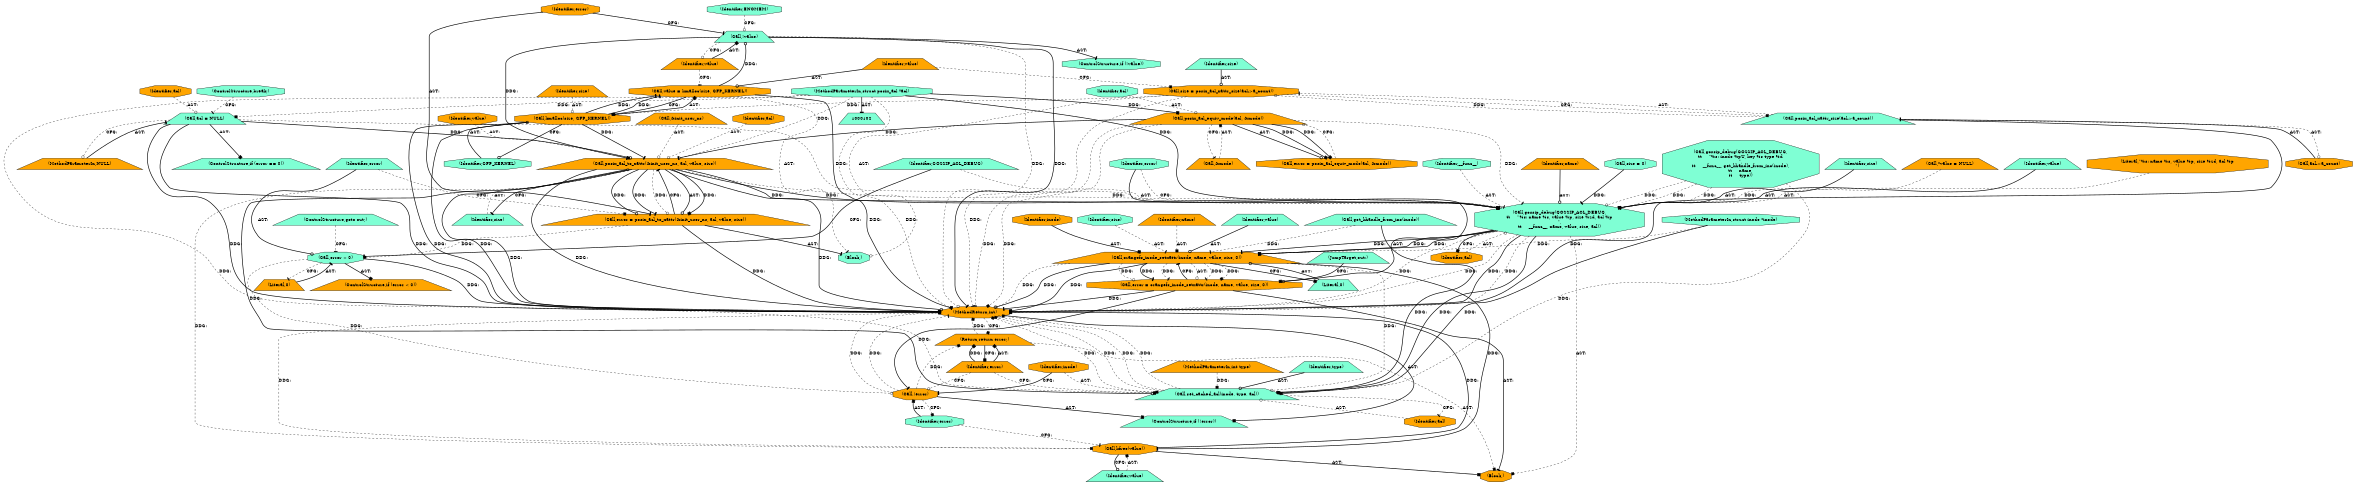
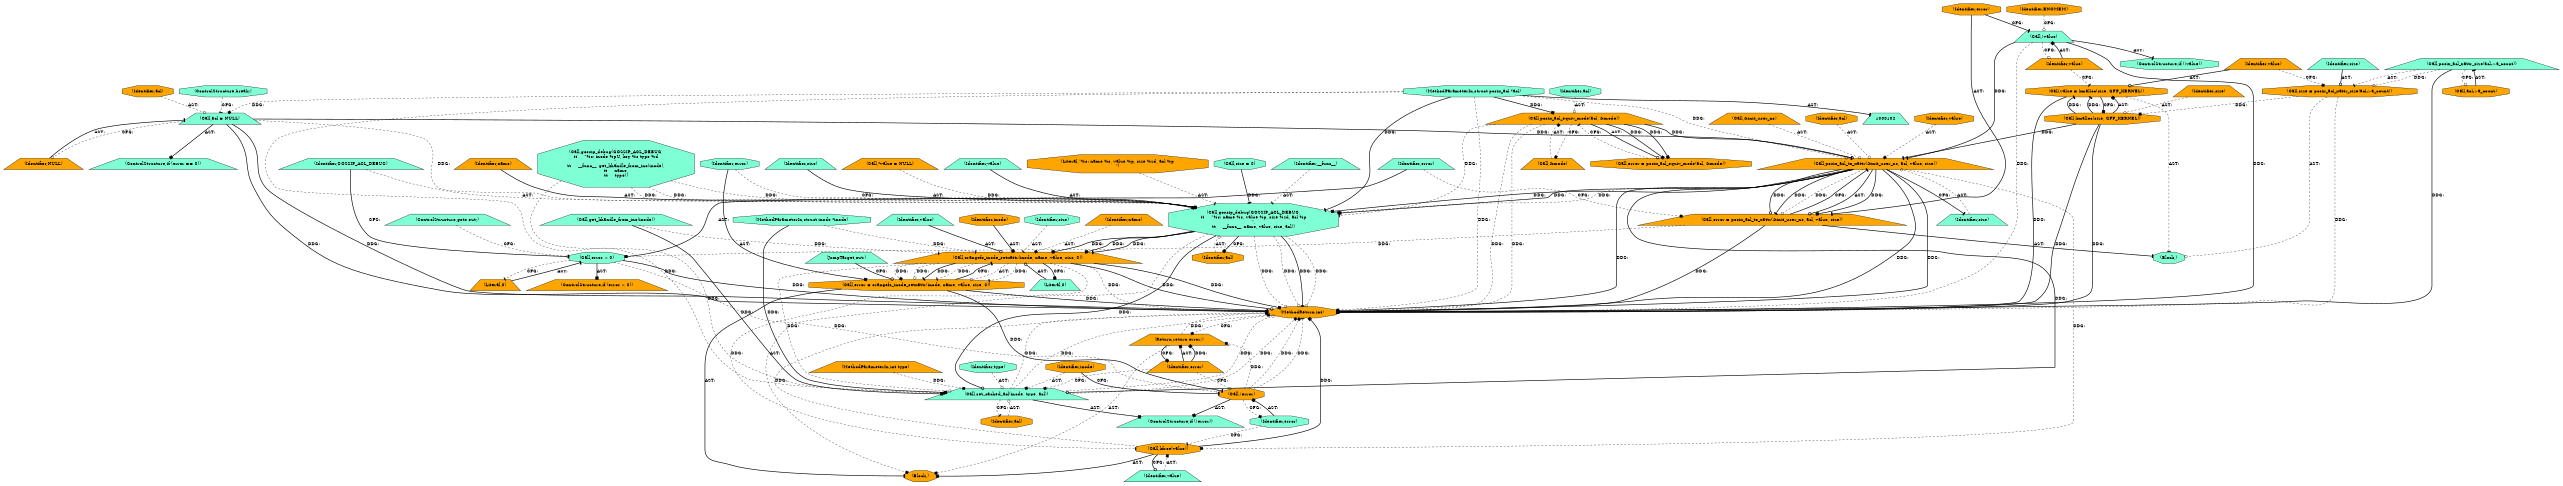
  digraph {
    node [fillcolor=orange shape=trapezium style=filled]
    edge [arrowhead=box style=bold]
    n1 [label="(Call,posix_acl_to_xattr(&init_user_ns, acl, value, size))"]
    n2 [label="(Call,error = posix_acl_to_xattr(&init_user_ns, acl, value, size))"]
    n3 [fillcolor=aquamarine label="(Call,gossip_debug(GOSSIP_ACL_DEBUG,\n\t\t     \"%s: name %s, value %p, size %zd, acl %p\n\",\n\t\t     __func__, name, value, size, acl))" shape=octagon]
    n4 [label="(Call,kfree(value))" shape=octagon]
    n5 [fillcolor=aquamarine label="(Call,set_cached_acl(inode, type, acl))"]
    n6 [fillcolor=aquamarine label="(Identifier,size)"]
    n7 [label="(MethodReturn,int)" shape=octagon]
    n8 [fillcolor=aquamarine label="(Block,)" shape=octagon]
    n9 [fillcolor=aquamarine label="(Call,error < 0)" shape=octagon]
    n10 [label="(Block,)" shape=octagon]
    n11 [label="(Call,orangefs_inode_setxattr(inode, name, value, size, 0))"]
    n12 [label="(Identifier,acl)" shape=octagon]
    n13 [fillcolor=aquamarine label="(Identifier,value)"]
    n14 [fillcolor=aquamarine label="(ControlStructure,if (!error))"]
    n15 [label="(Identifier,acl)" shape=octagon]
    n16 [label="(Return,return error;)"]
    n17 [fillcolor=aquamarine label="(Call,acl = NULL)"]
    n18 [fillcolor=aquamarine label="(ControlStructure,if (error == 0))"]
-   n19 [label="(MethodParameterIn,NULL)"]
+   n19 [label="(Identifier,NULL)"]
    n20 [fillcolor=aquamarine label="(MethodParameterIn,struct posix_acl *acl)" shape=octagon]
    n21 [label="(Call,posix_acl_equiv_mode(acl, &mode))"]
    1000102 [fillcolor=aquamarine]
    n23 [label="(Call,&mode)"]
    n24 [label="(Call,error = posix_acl_equiv_mode(acl, &mode))" shape=octagon]
    n25 [fillcolor=aquamarine label="(Call,!value)"]
    n26 [label="(Identifier,value)"]
    n27 [fillcolor=aquamarine label="(ControlStructure,if (!value))" shape=octagon]
    n28 [label="(Call,value = kmalloc(size, GFP_KERNEL))" shape=octagon]
    n29 [label="(Call,kmalloc(size, GFP_KERNEL))" shape=octagon]
-   n30 [fillcolor=aquamarine label="(Identifier,GFP_KERNEL)" shape=octagon]
    n31 [label="(Call,size = posix_acl_xattr_size(acl->a_count))" shape=octagon]
    n32 [fillcolor=aquamarine label="(Call,posix_acl_xattr_size(acl->a_count))"]
    n33 [label="(Call,acl->a_count)" shape=octagon]
    n34 [label="(Call,!error)" shape=octagon]
    n35 [label="(Literal,0)"]
    n36 [label="(ControlStructure,if (error < 0))"]
    n37 [fillcolor=aquamarine label="(Identifier,error)" shape=octagon]
    n38 [label="(Identifier,error)"]
    n39 [label="(Call,error = orangefs_inode_setxattr(inode, name, value, size, 0))" shape=octagon]
    n40 [fillcolor=aquamarine label="(Literal,0)"]
    n41 [fillcolor=aquamarine label="(Call,size = 0)" shape=octagon]
-   n42 [fillcolor=aquamarine label="(Identifier,__func__)" shape=octagon]
+   n42 [fillcolor=aquamarine label="(Identifier,__func__)"]
    n43 [label="(MethodParameterIn,int type)"]
    n44 [label="(Call,&init_user_ns)"]
    n45 [label="(Identifier,acl)" shape=octagon]
    n46 [fillcolor=aquamarine label="(Identifier,error)" shape=octagon]
    n47 [fillcolor=aquamarine label="(Identifier,acl)" shape=octagon]
    n48 [fillcolor=aquamarine label="(ControlStructure,break;)" shape=octagon]
    n49 [fillcolor=aquamarine label="(Identifier,GOSSIP_ACL_DEBUG)"]
    n50 [label="(Identifier,value)" shape=octagon]
    n51 [fillcolor=aquamarine label="(Call,get_khandle_from_ino(inode))"]
    n52 [fillcolor=aquamarine label="(Identifier,value)"]
    n53 [fillcolor=aquamarine label="(MethodParameterIn,struct inode *inode)" shape=octagon]
    n54 [fillcolor=aquamarine label="(Identifier,error)"]
    n55 [label="(Identifier,name)"]
    n56 [label="(Identifier,value)"]
    n57 [fillcolor=aquamarine label="(Identifier,size)"]
    n58 [label="(Identifier,inode)" shape=octagon]
    n59 [label="(Identifier,acl)" shape=octagon]
    n60 [fillcolor=aquamarine label="(Call,gossip_debug(GOSSIP_ACL_DEBUG,\n\t\t     \"%s: inode %pU, key %s type %d\n\",\n\t\t     __func__, get_khandle_from_ino(inode),\n\t\t     name,\n\t\t     type))" shape=octagon]
    n61 [label="(Identifier,inode)" shape=octagon]
    n62 [fillcolor=aquamarine label="(ControlStructure,goto out;)"]
-   n63 [fillcolor=aquamarine label="(Identifier,type)"]
+   n63 [fillcolor=aquamarine label="(Identifier,type)" shape=octagon]
    n64 [fillcolor=aquamarine label="(Identifier,size)"]
    n65 [label="(Identifier,error)" shape=octagon]
    n66 [label="(Call,*value = NULL)"]
    n67 [label="(Identifier,size)"]
-   n68 [fillcolor=aquamarine label="(Identifier,ENOMEM)" shape=octagon]
+   n68 [label="(Identifier,ENOMEM)" shape=octagon]
    n69 [fillcolor=aquamarine label="(Identifier,size)" shape=octagon]
    n70 [label="(Identifier,name)"]
    n71 [fillcolor=aquamarine label="(Identifier,value)"]
    n72 [fillcolor=aquamarine label="(JumpTarget,out:)"]
    n73 [label="(Literal,\"%s: name %s, value %p, size %zd, acl %p\n\")" shape=octagon]
    n1 -> n2 [arrowhead=odot label="AST: "]
    n1 -> n2 [label="DDG: "]
    n1 -> n2 [arrowhead=odot label="DDG: "]
    n1 -> n2 [arrowhead=tee label="DDG: "]
    n1 -> n2 [arrowhead=odot label="DDG: " style=dashed]
    n1 -> n3 [label="DDG: " style=dashed]
    n1 -> n3 [label="DDG: "]
    n1 -> n3 [label="DDG: "]
    n1 -> n4 [label="DDG: " style=dashed]
    n1 -> n5 [arrowhead=odot label="DDG: "]
    n1 -> n6 [arrowhead=tee label="CFG: "]
    n1 -> n7 [arrowhead=odot label="DDG: "]
    n1 -> n7 [label="DDG: "]
    n1 -> n7 [arrowhead=odot label="DDG: "]
    n2 -> n1 [arrowhead=tee label="CFG: "]
    n2 -> n7 [label="DDG: "]
    n2 -> n8 [arrowhead=tee label="AST: "]
    n2 -> n9 [label="DDG: " style=dashed]
    n3 -> n5 [arrowhead=odot label="DDG: "]
    n3 -> n7 [arrowhead=tee label="DDG: "]
    n3 -> n7 [arrowhead=odot label="DDG: " style=dashed]
    n3 -> n7 [arrowhead=odot label="DDG: " style=dashed]
    n3 -> n7 [arrowhead=odot label="DDG: " style=dashed]
    n3 -> n10 [label="AST: " style=dashed]
    n3 -> n11 [label="DDG: "]
    n3 -> n11 [label="DDG: "]
    n3 -> n11 [arrowhead=tee label="DDG: "]
    n3 -> n12 [label="CFG: "]
    n4 -> n7 [label="DDG: "]
    n4 -> n7 [arrowhead=odot label="DDG: " style=dashed]
    n4 -> n10 [label="AST: "]
    n4 -> n13 [arrowhead=odot label="CFG: "]
    n5 -> n7 [label="DDG: " style=dashed]
    n5 -> n7 [label="DDG: " style=dashed]
    n5 -> n7 [arrowhead=odot label="DDG: " style=dashed]
    n5 -> n7 [label="DDG: " style=dashed]
-   n7 -> n14 [label="AST: "]
+   n5 -> n14 [label="AST: "]
    n5 -> n15 [arrowhead=tee label="CFG: " style=dashed]
    n6 -> n1 [arrowhead=odot label="AST: " style=dashed]
    n7 -> n16 [label="CFG: " style=dashed]
    n9 -> n7 [arrowhead=tee label="DDG: "]
    n9 -> n34 [arrowhead=odot label="DDG: " style=dashed]
    n9 -> n35 [arrowhead=tee label="CFG: " style=dashed]
    n9 -> n36 [label="AST: "]
-   n11 -> n4 [arrowhead=tee label="DDG: "]
+   n11 -> n4 [arrowhead=tee label="DDG: " style=dashed]
    n11 -> n5 [arrowhead=odot label="DDG: " style=dashed]
    n11 -> n7 [label="DDG: "]
    n11 -> n7 [arrowhead=odot label="DDG: " style=dashed]
    n11 -> n7 [arrowhead=odot label="DDG: "]
    n11 -> n39 [arrowhead=odot label="AST: " style=dashed]
    n11 -> n39 [arrowhead=tee label="DDG: " style=dashed]
    n11 -> n39 [label="DDG: " style=dashed]
    n11 -> n39 [arrowhead=odot label="DDG: " style=dashed]
    n11 -> n39 [arrowhead=tee label="DDG: "]
    n11 -> n39 [arrowhead=tee label="DDG: " style=dashed]
    n11 -> n40 [label="CFG: "]
    n12 -> n3 [arrowhead=odot label="AST: " style=dashed]
    n13 -> n4 [label="AST: " style=dashed]
    n15 -> n5 [arrowhead=odot label="AST: " style=dashed]
    n16 -> n7 [label="DDG: " style=dashed]
    n16 -> n10 [label="AST: " style=dashed]
    n16 -> n38 [label="CFG: "]
    n17 -> n1 [arrowhead=odot label="DDG: "]
    n17 -> n3 [label="DDG: " style=dashed]
    n17 -> n7 [label="DDG: "]
    n17 -> n7 [arrowhead=tee label="DDG: "]
    n17 -> n18 [label="AST: "]
    n17 -> n19 [arrowhead=odot label="CFG: " style=dashed]
    n19 -> n17 [arrowhead=tee label="AST: "]
    n20 -> n1 [arrowhead=odot label="DDG: " style=dashed]
    n20 -> n3 [arrowhead=tee label="DDG: "]
    n20 -> n5 [label="DDG: " style=dashed]
    n20 -> n7 [label="DDG: " style=dashed]
    n20 -> n17 [label="DDG: " style=dashed]
    n20 -> n21 [label="DDG: "]
    n20 -> 1000102 [arrowhead=tee label="AST: "]
    n21 -> n1 [arrowhead=tee label="DDG: "]
    n21 -> n3 [arrowhead=tee label="DDG: " style=dashed]
    n21 -> n7 [arrowhead=tee label="DDG: " style=dashed]
    n21 -> n7 [label="DDG: " style=dashed]
-   n21 -> n23 [arrowhead=tee label="CFG: " style=dashed]
+   n21 -> n23 [label="CFG: " style=dashed]
    n21 -> n24 [arrowhead=odot label="AST: "]
    n21 -> n24 [label="DDG: "]
    n21 -> n24 [label="DDG: "]
    n23 -> n21 [label="AST: " style=dashed]
-   n24 -> n21 [arrowhead=odot label="CFG: " style=dashed]
+   n24 -> n21 [arrowhead=tee label="CFG: " style=dashed]
    n25 -> n1 [arrowhead=tee label="DDG: "]
    n25 -> n7 [arrowhead=odot label="DDG: " style=dashed]
    n25 -> n7 [arrowhead=tee label="DDG: "]
    n25 -> n26 [arrowhead=odot label="CFG: " style=dashed]
    n25 -> n27 [arrowhead=tee label="AST: "]
    n26 -> n25 [label="AST: "]
    n26 -> n28 [arrowhead=tee label="CFG: " style=dashed]
    n28 -> n7 [arrowhead=tee label="DDG: "]
    n28 -> n8 [arrowhead=tee label="AST: " style=dashed]
-   n28 -> n25 [arrowhead=odot label="DDG: "]
    n28 -> n29 [label="CFG: "]
    n29 -> n1 [arrowhead=tee label="DDG: "]
    n29 -> n7 [label="DDG: "]
    n29 -> n7 [label="DDG: "]
    n29 -> n28 [label="AST: "]
    n29 -> n28 [arrowhead=tee label="DDG: "]
    n29 -> n28 [arrowhead=tee label="DDG: "]
-   n29 -> n30 [arrowhead=odot label="CFG: "]
-   n30 -> n29 [arrowhead=odot label="AST: "]
    n31 -> n7 [arrowhead=tee label="DDG: " style=dashed]
    n31 -> n8 [arrowhead=odot label="AST: " style=dashed]
    n31 -> n29 [label="DDG: " style=dashed]
-   n31 -> n32 [label="CFG: " style=dashed]
    n32 -> n7 [label="DDG: "]
    n32 -> n31 [arrowhead=tee label="AST: " style=dashed]
    n32 -> n31 [arrowhead=odot label="DDG: " style=dashed]
-   n32 -> n33 [arrowhead=odot label="AST: " style=dashed]
+   n32 -> n33 [arrowhead=odot label="CFG: " style=dashed]
    n33 -> n32 [arrowhead=tee label="AST: "]
    n34 -> n7 [label="DDG: " style=dashed]
    n34 -> n7 [arrowhead=tee label="DDG: " style=dashed]
    n34 -> n14 [label="AST: "]
    n34 -> n16 [label="DDG: " style=dashed]
    n34 -> n37 [label="CFG: " style=dashed]
    n35 -> n9 [arrowhead=tee label="AST: "]
    n37 -> n4 [arrowhead=tee label="CFG: " style=dashed]
    n37 -> n34 [label="AST: "]
    n38 -> n5 [label="CFG: " style=dashed]
    n38 -> n16 [label="AST: "]
    n38 -> n16 [label="DDG: "]
    n38 -> n34 [arrowhead=odot label="CFG: " style=dashed]
    n39 -> n7 [arrowhead=tee label="DDG: "]
    n39 -> n10 [arrowhead=tee label="AST: "]
    n39 -> n11 [arrowhead=tee label="CFG: "]
    n39 -> n34 [arrowhead=tee label="DDG: "]
    n40 -> n11 [arrowhead=odot label="AST: "]
    n41 -> n3 [arrowhead=tee label="DDG: "]
    n42 -> n3 [arrowhead=tee label="AST: " style=dashed]
    n43 -> n5 [label="DDG: " style=dashed]
    n44 -> n1 [arrowhead=odot label="AST: " style=dashed]
    n45 -> n1 [arrowhead=odot label="AST: " style=dashed]
    n46 -> n3 [arrowhead=odot label="CFG: " style=dashed]
    n46 -> n39 [label="AST: "]
    n47 -> n21 [arrowhead=odot label="AST: " style=dashed]
    n48 -> n17 [arrowhead=tee label="CFG: " style=dashed]
    n49 -> n3 [label="AST: " style=dashed]
    n49 -> n9 [arrowhead=tee label="CFG: "]
    n50 -> n1 [label="AST: " style=dashed]
    n51 -> n5 [label="DDG: "]
    n51 -> n11 [arrowhead=tee label="DDG: " style=dashed]
    n52 -> n11 [arrowhead=odot label="AST: "]
    n53 -> n5 [label="DDG: "]
    n53 -> n11 [arrowhead=tee label="DDG: " style=dashed]
    n54 -> n2 [label="CFG: " style=dashed]
    n54 -> n9 [arrowhead=odot label="AST: "]
    n55 -> n3 [arrowhead=odot label="AST: "]
    n56 -> n28 [arrowhead=odot label="AST: "]
    n56 -> n31 [label="CFG: " style=dashed]
    n57 -> n31 [arrowhead=odot label="AST: "]
    n58 -> n5 [label="AST: " style=dashed]
    n58 -> n34 [arrowhead=tee label="CFG: "]
    n59 -> n17 [arrowhead=odot label="AST: " style=dashed]
    n60 -> n3 [arrowhead=tee label="DDG: " style=dashed]
    n60 -> n3 [arrowhead=odot label="DDG: " style=dashed]
    n60 -> n3 [arrowhead=odot label="DDG: " style=dashed]
    n60 -> n5 [label="DDG: " style=dashed]
    n61 -> n11 [label="AST: "]
-   n62 -> n9 [arrowhead=tee label="CFG: " style=dashed]
-   n63 -> n5 [arrowhead=odot label="AST: "]
+   n62 -> n9 [arrowhead=odot label="CFG: " style=dashed]
+   n63 -> n5 [arrowhead=odot label="AST: " style=dashed]
    n64 -> n3 [arrowhead=odot label="AST: "]
    n65 -> n2 [arrowhead=tee label="AST: "]
    n65 -> n25 [arrowhead=tee label="CFG: "]
    n66 -> n3 [label="DDG: " style=dashed]
    n67 -> n29 [arrowhead=odot label="AST: " style=dashed]
    n68 -> n25 [arrowhead=odot label="CFG: " style=dashed]
    n69 -> n11 [arrowhead=tee label="AST: " style=dashed]
    n70 -> n11 [label="AST: " style=dashed]
    n71 -> n3 [label="AST: "]
    n72 -> n39 [arrowhead=odot label="CFG: "]
    n73 -> n3 [arrowhead=tee label="AST: " style=dashed]
  }
